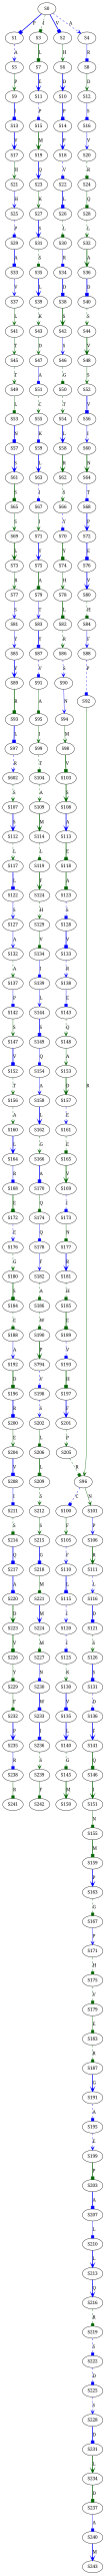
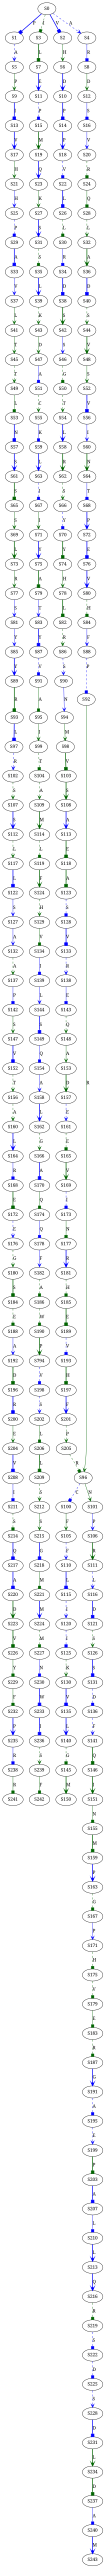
  strict digraph {
    fontname="Noto Serif"
    node [fontname="Noto Serif"]
    edge [arrowhead=vee color=blue fontname="Noto Serif" style=bold]
    S0
    S1
    S2
    S3
    S4
    S5
    S6
    S7
    S8
    S9
    S10
    S11
    S12
    S13
    S14
    S15
    S16
    S17
    S18
    S19
    S20
    S21
    S22
    S23
    S24
    S25
    S26
    S27
    S28
    S29
    S30
    S31
    S32
    S33
    S34
    S35
    S36
    S37
    S38
    S39
    S40
    S41
    S42
    S43
    S44
    S45
    S46
    S47
    S48
    S49
    S50
    S51
    S52
    S53
    S54
    S55
    S56
    S57
    S58
    S59
    S60
    S61
    S62
    S63
    S64
    S65
    S66
    S67
    S68
    S69
    S70
    S71
    S72
    S73
    S74
    S75
    S76
    S77
    S78
    S79
    S80
    S81
    S82
    S83
    S84
    S85
    S86
    S87
    S88
    S89
    S90
    S91
    S92
    S93
    S94
    S95
    S96
    S97
    S98
    S99
    S100
    S101
-   S102 [label=S602]
+   S102
    S103
    S104
    S105
    S106
    S107
    S108
    S109
    S110
    S111
    S112
    S113
    S114
    S115
    S116
    S117
    S118
    S119
    S120
    S121
    S122
    S123
    S124
    S125
    S126
    S127
    S128
    S129
    S130
    S131
    S132
    S133
    S134
    S135
    S136
    S137
    S138
    S139
    S140
    S141
    S142
    S143
    S144
    S145
    S146
    S147
    S148
    S149
    S150
    S151
    S152
    S153
    S154
    S155
    S156
    S157
    S158
    S159
    S160
    S161
    S162
    S163
    S164
    S165
    S166
    S167
    S168
    S169
    S170
    S171
    S172
    S173
    S174
    S175
    S176
    S177
    S178
    S179
    S180
    S181
    S182
    S183
    S184
    S185
    S186
    S187
    S188
    S189
    S190
    S191
    S192
    S193
    n195 [label=S794]
    S195
    S196
    S197
    S198
    S199
    S200
    S201
    S202
    S203
    S204
    S205
    S206
    S207
    S208
    S209
    S210
    S211
    S212
    S213
    S214
    S215
    S216
    S217
    S218
    S219
    S220
    S221
    S222
    S223
    S224
    S225
    S226
    S227
    S228
    S229
    S230
    S231
    S232
    S233
    S234
    S235
    S236
    S237
    S238
    S239
    S240
    S241
    S242
    S243
    S0 -> S1 [arrowhead=box label=P]
    S0 -> S2 [arrowhead=box label=V]
    S0 -> S3 [arrowhead=box color=darkgreen label=I style=dashed]
    S0 -> S4 [label=A style=dashed]
    S1 -> S5 [label=A style=dashed]
    S2 -> S6 [color=darkgreen label=H style=solid]
    S3 -> S7 [arrowhead=box color=darkgreen label=L]
    S4 -> S8 [arrowhead=box label=R style=solid]
    S5 -> S9 [color=darkgreen label=P style=solid]
    S6 -> S10 [label=D]
    S7 -> S11 [label=E]
    S8 -> S12 [color=darkgreen label=D style=solid]
    S9 -> S13 [arrowhead=box label=I]
    S10 -> S14 [arrowhead=box label=P]
    S11 -> S15 [arrowhead=box label=P style=dashed]
    S12 -> S16 [arrowhead=box label=S style=solid]
    S13 -> S17 [label=V]
    S14 -> S18 [label=P]
    S15 -> S19 [color=darkgreen label=M]
    S16 -> S20 [label=V style=solid]
    S17 -> S21 [color=darkgreen label=H style=solid]
    S18 -> S22 [arrowhead=box label=V style=dashed]
    S19 -> S23 [label=Q]
    S20 -> S24 [arrowhead=box color=darkgreen label=R style=dashed]
    S21 -> S25 [label=H style=solid]
    S22 -> S26 [arrowhead=box label=L]
    S23 -> S27 [color=darkgreen label=K style=solid]
    S24 -> S28 [arrowhead=box color=darkgreen label=Q style=solid]
    S25 -> S29 [arrowhead=box label=P style=dashed]
    S26 -> S30 [arrowhead=box color=darkgreen label=L style=dashed]
    S27 -> S31 [label=S]
    S28 -> S32 [color=darkgreen label=L style=dashed]
    S29 -> S33 [arrowhead=box label=A]
    S30 -> S34 [arrowhead=box label=R style=solid]
    S31 -> S35 [arrowhead=box color=darkgreen label=S style=dashed]
    S32 -> S36 [color=darkgreen label=A]
    S33 -> S37 [label=V style=solid]
    S34 -> S38 [arrowhead=box label=D]
    S35 -> S39 [label=L]
    S36 -> S40 [arrowhead=box label=D]
    S37 -> S41 [color=darkgreen label=L style=solid]
    S38 -> S42 [color=darkgreen label=S]
    S39 -> S43 [color=darkgreen label=K style=dashed]
    S40 -> S44 [color=darkgreen label=S style=dashed]
    S41 -> S45 [color=darkgreen label=T style=solid]
    S42 -> S46 [label=S style=solid]
    S43 -> S47 [color=darkgreen label=D style=solid]
    S44 -> S48 [color=darkgreen label=V]
    S45 -> S49 [color=darkgreen label=T style=dashed]
    S46 -> S50 [arrowhead=box color=darkgreen label=G style=dashed]
    S47 -> S51 [arrowhead=box label=A style=solid]
    S48 -> S52 [color=darkgreen label=S style=solid]
    S49 -> S53 [arrowhead=box color=darkgreen label=L style=solid]
    S50 -> S54 [color=darkgreen label=T style=dashed]
    S51 -> S55 [color=darkgreen label=C style=dashed]
    S52 -> S56 [arrowhead=box label=V]
    S53 -> S57 [arrowhead=box label=N]
    S54 -> S58 [label=L]
    S55 -> S59 [arrowhead=box label=K style=solid]
    S56 -> S60 [label=I style=solid]
    S57 -> S61 [label=S]
    S58 -> S62 [color=darkgreen label=R]
    S59 -> S63 [label=L]
    S60 -> S64 [color=darkgreen label=N]
    S61 -> S65 [arrowhead=box color=darkgreen label=S]
    S62 -> S66 [color=darkgreen label=S style=dashed]
    S63 -> S67 [arrowhead=box label=I style=dashed]
    S64 -> S68 [arrowhead=box label=T style=solid]
    S65 -> S69 [color=darkgreen label=S style=solid]
    S66 -> S70 [arrowhead=box label=Y style=dashed]
    S67 -> S71 [color=darkgreen label=I style=solid]
    S68 -> S72 [label=P]
    S69 -> S73 [color=darkgreen label=L]
    S70 -> S74 [arrowhead=box color=darkgreen label=Y]
    S71 -> S75 [label=Y]
    S72 -> S76 [arrowhead=box label=E]
    S73 -> S77 [color=darkgreen label=R style=solid]
    S74 -> S78 [color=darkgreen label=H style=solid]
    S75 -> S79 [arrowhead=box color=darkgreen label=A]
    S76 -> S80 [label=V]
    S77 -> S81 [label=S style=solid]
    S78 -> S82 [arrowhead=box color=darkgreen label=L]
    S79 -> S83 [label=T style=solid]
    S80 -> S84 [arrowhead=box color=darkgreen label=H style=dashed]
    S81 -> S85 [label=Y style=solid]
    S82 -> S86 [color=darkgreen label=R style=dashed]
    S83 -> S87 [arrowhead=box label=Y]
    S84 -> S88 [label=F style=solid]
    S85 -> S89 [label=Y]
    S86 -> S90 [label=S style=dashed]
    S87 -> S91 [arrowhead=box label=V style=dashed]
    S88 -> S92 [arrowhead=box label=P style=dashed]
    S89 -> S93 [arrowhead=box color=darkgreen label=R]
    S90 -> S94 [label=N style=solid]
    S91 -> S95 [arrowhead=box color=darkgreen label=A style=solid]
    S92 -> S96 [color=darkgreen label=R style=solid]
    S93 -> S97 [arrowhead=box label=L]
    S94 -> S98 [color=darkgreen label=M style=solid]
    S95 -> S99 [color=darkgreen label=I style=solid]
    S96 -> S100 [arrowhead=box label=C style=dashed]
    S96 -> S101 [color=darkgreen label=N style=solid]
    S97 -> S102 [label=R style=dashed]
    S98 -> S103 [arrowhead=box color=darkgreen label=V]
    S99 -> S104 [arrowhead=box color=darkgreen label=T style=dashed]
    S100 -> S105 [color=darkgreen label=F style=solid]
    S101 -> S106 [label=P style=solid]
    S102 -> S107 [color=darkgreen label=S style=dashed]
    S103 -> S108 [color=darkgreen label=S]
    S104 -> S109 [color=darkgreen label=A style=dashed]
    S105 -> S110 [label=F style=dashed]
    S106 -> S111 [color=darkgreen label=R]
    S107 -> S112 [label=S]
    S108 -> S113 [label=A]
    S109 -> S114 [color=darkgreen label=M]
    S110 -> S115 [arrowhead=box label=L]
    S111 -> S116 [label=L style=dashed]
    S112 -> S117 [color=darkgreen label=L style=dashed]
    S113 -> S118 [arrowhead=box color=darkgreen label=E]
    S114 -> S119 [arrowhead=box color=darkgreen label=L style=dashed]
    S115 -> S120 [label=I style=dashed]
    S116 -> S121 [arrowhead=box label=D]
    S117 -> S122 [arrowhead=box label=L]
    S118 -> S123 [arrowhead=box color=darkgreen label=A]
    S119 -> S124 [color=darkgreen label=F]
    S120 -> S125 [arrowhead=box label=I style=dashed]
    S121 -> S126 [color=darkgreen label=S style=dashed]
    S122 -> S127 [label=S style=solid]
    S123 -> S128 [arrowhead=box label=S style=dashed]
    S124 -> S129 [color=darkgreen label=H style=dashed]
    S125 -> S130 [color=darkgreen label=K style=dashed]
    S126 -> S131 [arrowhead=box label=S]
    S127 -> S132 [label=A style=solid]
    S128 -> S133 [arrowhead=box label=V]
    S129 -> S134 [arrowhead=box color=darkgreen label=V style=solid]
    S130 -> S135 [arrowhead=box label=V]
    S131 -> S136 [arrowhead=box label=D style=dashed]
    S132 -> S137 [color=darkgreen label=A style=dashed]
    S133 -> S138 [label=R style=dashed]
    S134 -> S139 [arrowhead=box label=I style=solid]
    S135 -> S140 [label=L]
-   S136 -> S141 [label=F]
+   S136 -> S141 [label=F style=dashed]
    S137 -> S142 [arrowhead=box label=P style=solid]
    S138 -> S143 [arrowhead=box label=E style=solid]
    S139 -> S144 [label=L style=solid]
    S140 -> S145 [arrowhead=box color=darkgreen label=G style=dashed]
    S141 -> S146 [arrowhead=box color=darkgreen label=Q]
    S142 -> S147 [color=darkgreen label=S style=solid]
    S143 -> S148 [color=darkgreen label=Q style=dashed]
    S144 -> S149 [arrowhead=box label=S]
    S145 -> S150 [color=darkgreen label=M]
    S146 -> S151 [color=darkgreen label=I]
    S147 -> S152 [arrowhead=box label=V]
    S148 -> S153 [color=darkgreen label=A style=solid]
    S149 -> S154 [arrowhead=box label=Q style=solid]
    S151 -> S155 [arrowhead=box color=darkgreen label=N style=solid]
    S152 -> S156 [color=darkgreen label=T style=dashed]
    S153 -> S157 [color=darkgreen label=D]
    S154 -> S158 [label=A style=solid]
    S155 -> S159 [arrowhead=box color=darkgreen label=M]
    S156 -> S160 [color=darkgreen label=A style=dashed]
    S157 -> S161 [label=E style=dashed]
    S158 -> S162 [label=L]
    S159 -> S163 [label=P]
    S160 -> S164 [label=L]
    S161 -> S165 [arrowhead=box color=darkgreen label=E style=dashed]
    S162 -> S166 [color=darkgreen label=G style=dashed]
    S163 -> S167 [arrowhead=box color=darkgreen label=G style=dashed]
    S164 -> S168 [arrowhead=box label=R style=solid]
    S165 -> S169 [color=darkgreen label=V]
    S166 -> S170 [arrowhead=box label=A]
    S167 -> S171 [label=P style=solid]
    S168 -> S172 [arrowhead=box color=darkgreen label=E]
    S169 -> S173 [arrowhead=box label=I style=dashed]
    S170 -> S174 [arrowhead=box color=darkgreen label=Q style=solid]
    S171 -> S175 [arrowhead=box color=darkgreen label=H style=dashed]
    S172 -> S176 [label=E style=dashed]
    S173 -> S177 [arrowhead=box color=darkgreen label=N style=solid]
    S174 -> S178 [arrowhead=box label=Q style=solid]
    S175 -> S179 [arrowhead=box color=darkgreen label=V style=dashed]
    S176 -> S180 [color=darkgreen label=G style=dashed]
    S177 -> S181 [label=R]
    S178 -> S182 [label=F style=solid]
    S179 -> S183 [arrowhead=box color=darkgreen label=E style=solid]
    S180 -> S184 [arrowhead=box color=darkgreen label=S]
    S181 -> S185 [arrowhead=box color=darkgreen label=H style=dashed]
    S182 -> S186 [arrowhead=box color=darkgreen label=A style=dashed]
    S183 -> S187 [arrowhead=box color=darkgreen label=R style=dashed]
    S184 -> S188 [arrowhead=box color=darkgreen label=E style=dashed]
    S185 -> S189 [arrowhead=box color=darkgreen label=E]
    S186 -> S190 [arrowhead=box color=darkgreen label=W style=dashed]
    S187 -> S191 [label=G]
    S188 -> S192 [label=A style=solid]
    S189 -> S193 [arrowhead=box label=V style=dashed]
    S190 -> n195 [color=darkgreen label=P]
    S191 -> S195 [arrowhead=box label=A style=dashed]
    S192 -> S196 [arrowhead=box color=darkgreen label=D]
    S193 -> S197 [arrowhead=box color=darkgreen label=H]
    n195 -> S198 [arrowhead=box label=V style=dashed]
    S195 -> S199 [label=E style=dashed]
    S196 -> S200 [arrowhead=box label=R]
    S197 -> S201 [label=F]
    S198 -> S202 [label=S style=dashed]
    S199 -> S203 [arrowhead=box color=darkgreen label=P]
    S200 -> S204 [color=darkgreen label=E style=solid]
    S201 -> S205 [color=darkgreen label=P style=dashed]
    S202 -> S206 [arrowhead=box color=darkgreen label=L style=solid]
    S203 -> S207 [arrowhead=box label=A]
    S204 -> S208 [arrowhead=box label=V]
    S205 -> S96 [arrowhead=box color=darkgreen label=R style=dashed]
    S206 -> S209 [arrowhead=box color=darkgreen label=L]
    S207 -> S210 [arrowhead=box label=L style=solid]
    S208 -> S211 [arrowhead=box label=I style=solid]
    S209 -> S212 [color=darkgreen label=S style=dashed]
    S210 -> S213 [label=L]
    S211 -> S214 [arrowhead=box color=darkgreen label=S style=dashed]
    S212 -> S215 [color=darkgreen label=S style=solid]
    S213 -> S216 [label=Q]
    S214 -> S217 [arrowhead=box label=Q]
    S215 -> S218 [arrowhead=box label=G]
    S216 -> S219 [arrowhead=box color=darkgreen label=R style=dashed]
    S217 -> S220 [arrowhead=box label=A]
    S218 -> S221 [arrowhead=box color=darkgreen label=M style=solid]
    S219 -> S222 [arrowhead=box label=S style=dashed]
    S220 -> S223 [color=darkgreen label=D]
    S221 -> S224 [label=M]
    S222 -> S225 [arrowhead=box label=D style=dashed]
    S223 -> S226 [arrowhead=box color=darkgreen label=V]
    S224 -> S227 [arrowhead=box color=darkgreen label=M style=dashed]
    S225 -> S228 [label=S style=dashed]
    S226 -> S229 [arrowhead=box color=darkgreen label=Y style=solid]
    S227 -> S230 [arrowhead=box label=N style=solid]
    S228 -> S231 [arrowhead=box label=D]
    S229 -> S232 [arrowhead=box color=darkgreen label=F style=solid]
    S230 -> S233 [arrowhead=box label=W]
    S231 -> S234 [color=darkgreen label=L]
    S232 -> S235 [label=P]
    S233 -> S236 [arrowhead=box label=I]
    S234 -> S237 [arrowhead=box color=darkgreen label=D]
    S235 -> S238 [arrowhead=box label=R style=solid]
    S236 -> S239 [color=darkgreen label=S style=dashed]
    S237 -> S240 [arrowhead=box label=A style=solid]
    S238 -> S241 [arrowhead=box color=darkgreen label=R style=solid]
    S239 -> S242 [arrowhead=box color=darkgreen label=F style=solid]
    S240 -> S243 [label=M]
  }
